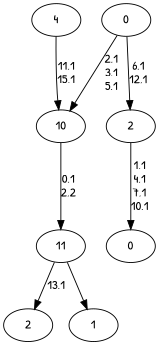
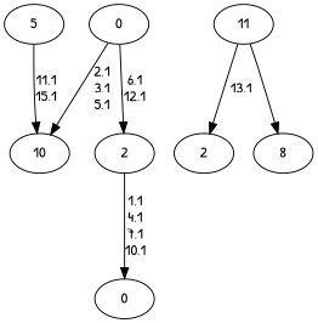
  digraph {
    fontname="Patrick Hand"
    node [fontname="Patrick Hand"]
    edge [fontname="Patrick Hand"]
-   n1 [label=4]
+   n1 [label=5]
    10
    n3 [label=2]
-   n4 [label=1]
+   n4 [label=8]
    11
    n6 [label=0]
    2
    0
    n1 -> 10 [label="11,1\n15,1"]
-   10 -> 11 [label="0,1\n2,2"]
    11 -> n3 [label="13,1"]
    11 -> n4
    2 -> n6 [label="1,1\n4,1\n7,1\n10,1"]
    0 -> 10 [label="2,1\n3,1\n5,1"]
    0 -> 2 [label="6,1\n12,1"]
  }
